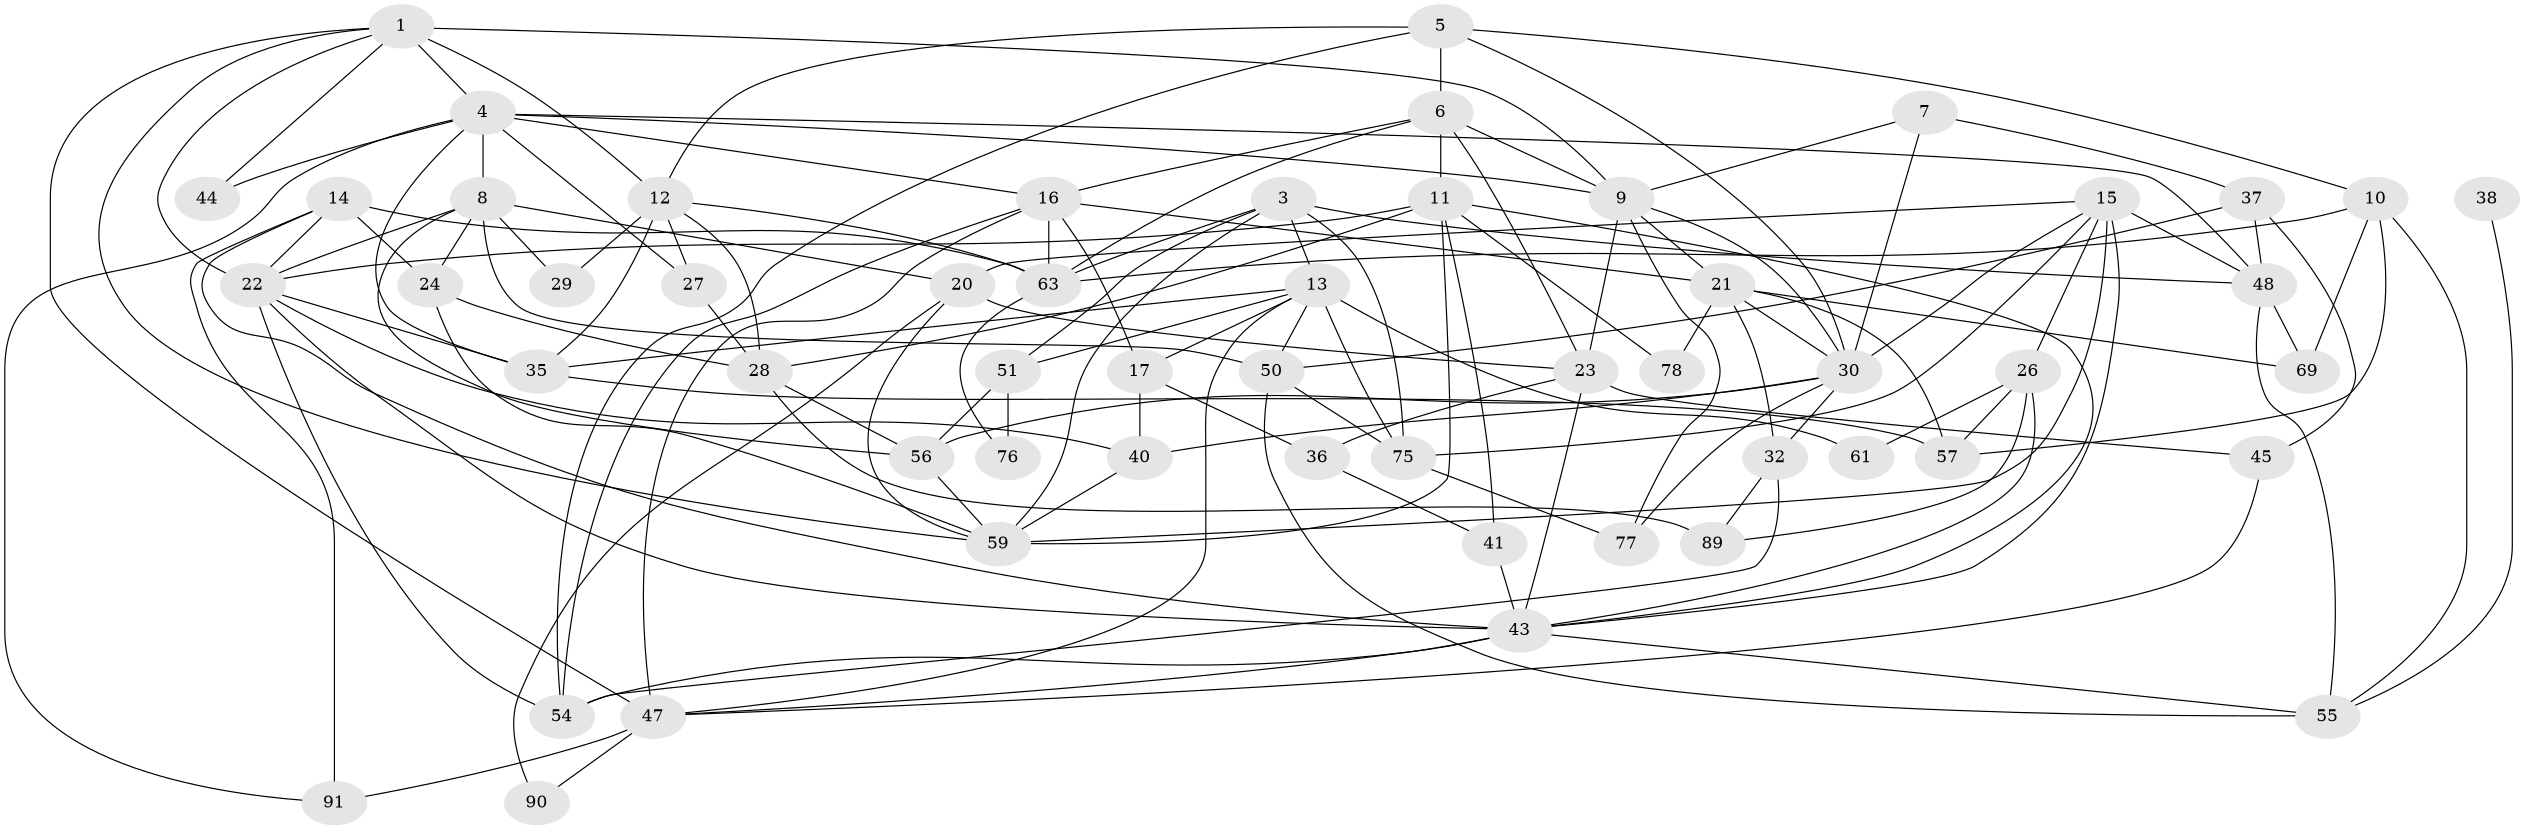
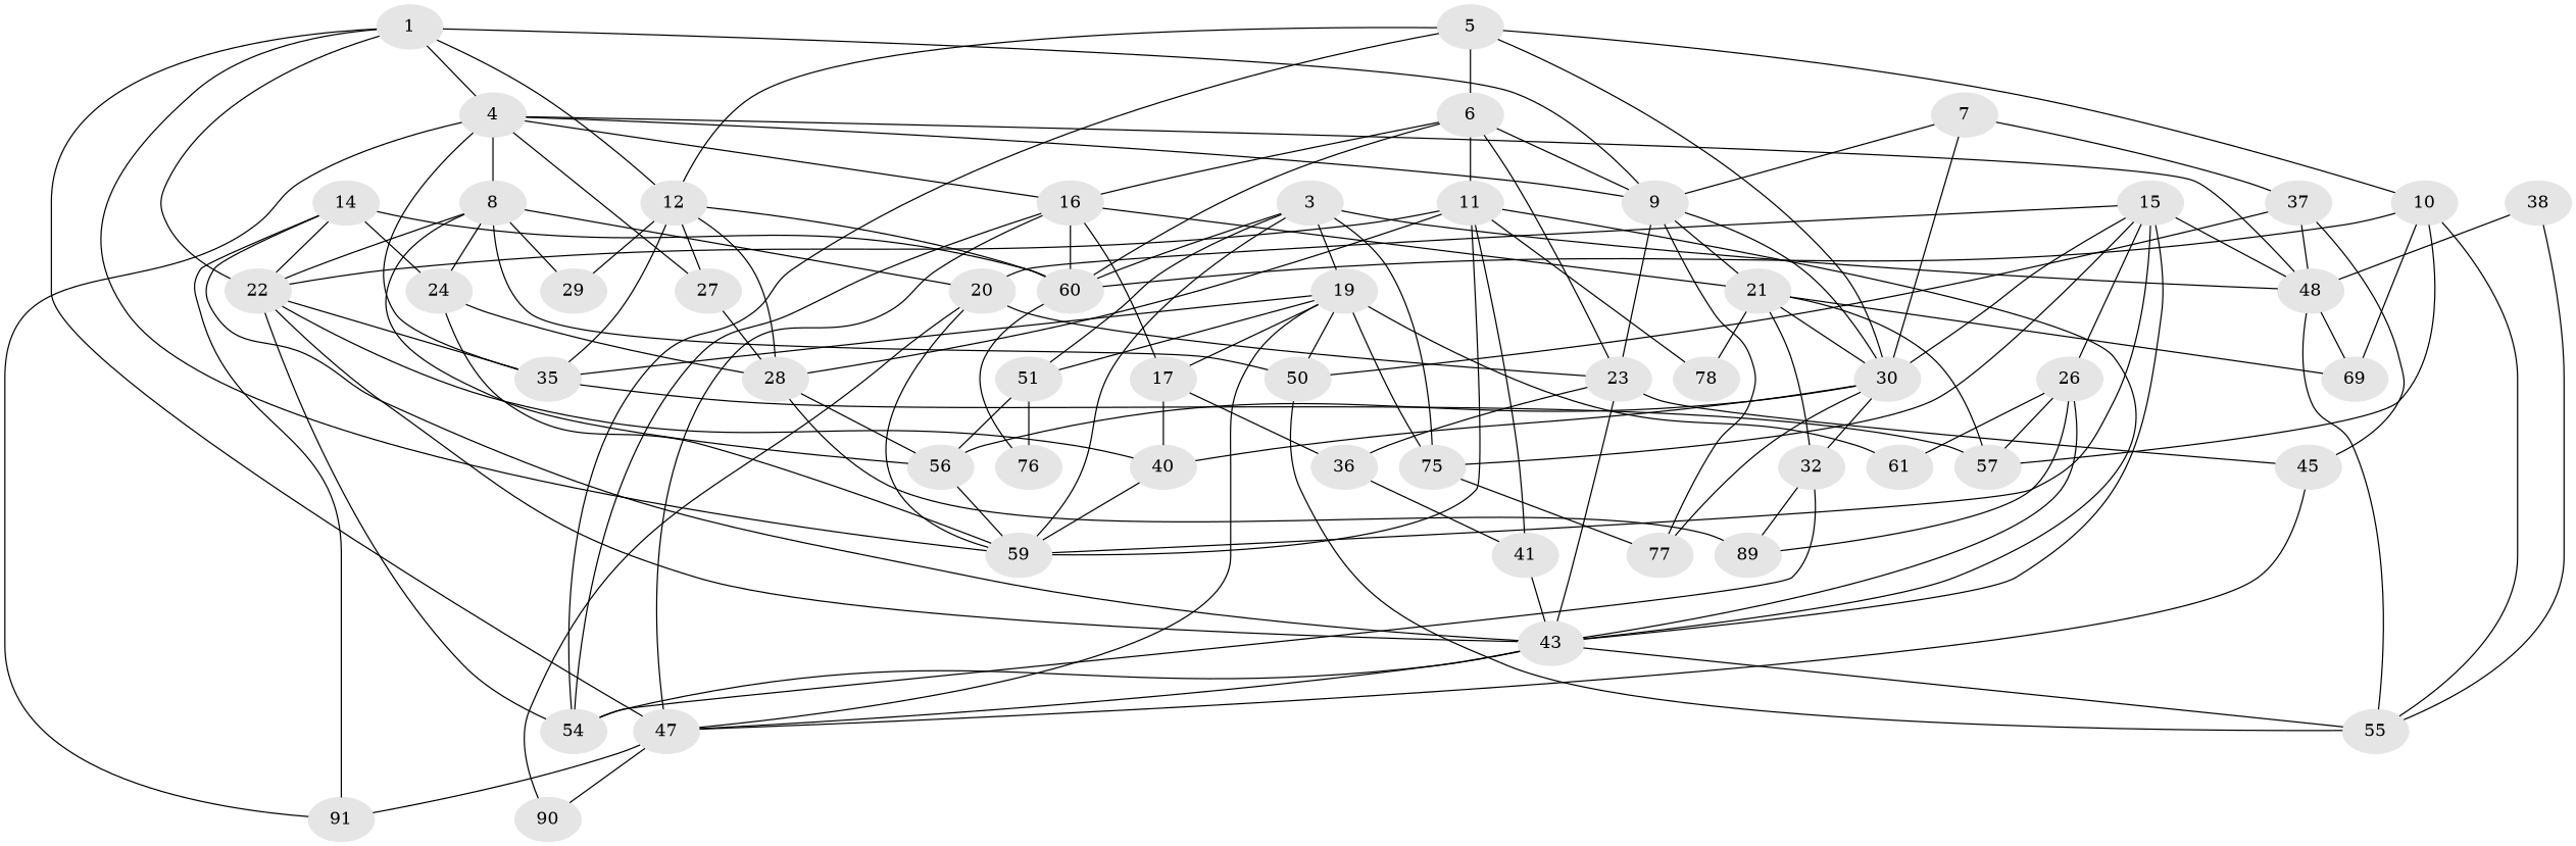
  graph {
    node [color=gray90 style=filled]
    1 [super="+2"]
    4 [super="+60"]
    9 [super="+79"]
    12 [super="+84"]
    22 [super="+42"]
-   44
    47 [super="+53"]
    59 [super="+71"]
    48 [super="+82"]
    8 [super="+49"]
    16 [super="+31"]
    27 [super="+39"]
    n13 [label=35 super="+66"]
    91
    30 [super="+72"]
    23 [super="+74"]
    21 [super="+34"]
    77
-   63 [super="+81"]
+   63 [super="+81" label=60]
    29
    28 [super="+87"]
    54 [super="+85"]
    43 [super="+73"]
    40 [super="+46"]
    90
    3 [super="+18"]
-   13 [super="+88"]
+   13 [super="+88" label=19]
    51 [super="+52"]
    75 [super="+80"]
    50 [super="+64"]
    17
    61
    55 [super="+62"]
    69
    56
    76
    20 [super="+58"]
    24
    57 [super="+67"]
    6 [super="+25"]
    11 [super="+70"]
    5
    10 [super="+86"]
    32 [super="+65"]
    41
    78
    36 [super="+68"]
    45
    7
    37
    89
    14 [super="+83"]
    15
    26 [super="+35"]
    38
    1 -- 4
    1 -- 9
    1 -- 12 [weight=2]
    1 -- 22
-   1 -- 44
    1 -- 47
    1 -- 59
    4 -- 9
-   4 -- 44
    4 -- 48
    4 -- 8
    4 -- 16
    4 -- 27
    4 -- n13
    4 -- 91
    9 -- 30
    9 -- 23
    9 -- 21
    9 -- 77
    12 -- 27
    12 -- n13
    12 -- 63
    12 -- 29
    12 -- 28
    22 -- n13
    22 -- 54
    22 -- 43
    22 -- 40
    47 -- 91
    47 -- 90
    48 -- 55
    48 -- 69
    8 -- 22
    8 -- 29
    8 -- 50
    8 -- 56
    8 -- 20
    8 -- 24
    16 -- 47
    16 -- 21
    16 -- 63
    16 -- 54
    16 -- 17
    27 -- 28
    n13 -- 57
    30 -- 77
    30 -- 40
    30 -- 56
    30 -- 32
    23 -- 43
    23 -- 36
    23 -- 45
    21 -- 30
    21 -- 69
    21 -- 57
    21 -- 32
    21 -- 78
    63 -- 76
    28 -- 56
    28 -- 89
    43 -- 47
    43 -- 54
    43 -- 55
    40 -- 59
    3 -- 59
    3 -- 48
    3 -- 63
    3 -- 13
    3 -- 51
    3 -- 75
    13 -- 47
    13 -- n13
    13 -- 51
    13 -- 75
    13 -- 50 [weight=2]
    13 -- 17
    13 -- 61
    51 -- 56 [weight=2]
    51 -- 76
    75 -- 77
-   50 -- 75
    50 -- 55
    17 -- 40
    17 -- 36
    56 -- 59
    20 -- 59
    20 -- 23
    20 -- 90
    24 -- 59
    24 -- 28
    6 -- 9
    6 -- 16
    6 -- 23
    6 -- 63
    6 -- 11
    11 -- 22
    11 -- 59
    11 -- 28
    11 -- 43
    11 -- 41
    11 -- 78
    5 -- 12
    5 -- 30
    5 -- 54
    5 -- 6
    5 -- 10
    10 -- 63
    10 -- 55
    10 -- 69
    10 -- 57
    32 -- 54
    32 -- 89
    41 -- 43
    36 -- 41
    45 -- 47
    7 -- 9
    7 -- 30
    7 -- 37
    37 -- 48
    37 -- 50
    37 -- 45
    14 -- 22
    14 -- 91
    14 -- 63
    14 -- 43
    14 -- 24
    15 -- 59
    15 -- 48
    15 -- 30
    15 -- 43
    15 -- 75
    15 -- 20
    15 -- 26
    26 -- 43
    26 -- 61
    26 -- 57
    26 -- 89
+   38 -- 48
    38 -- 55
  }
